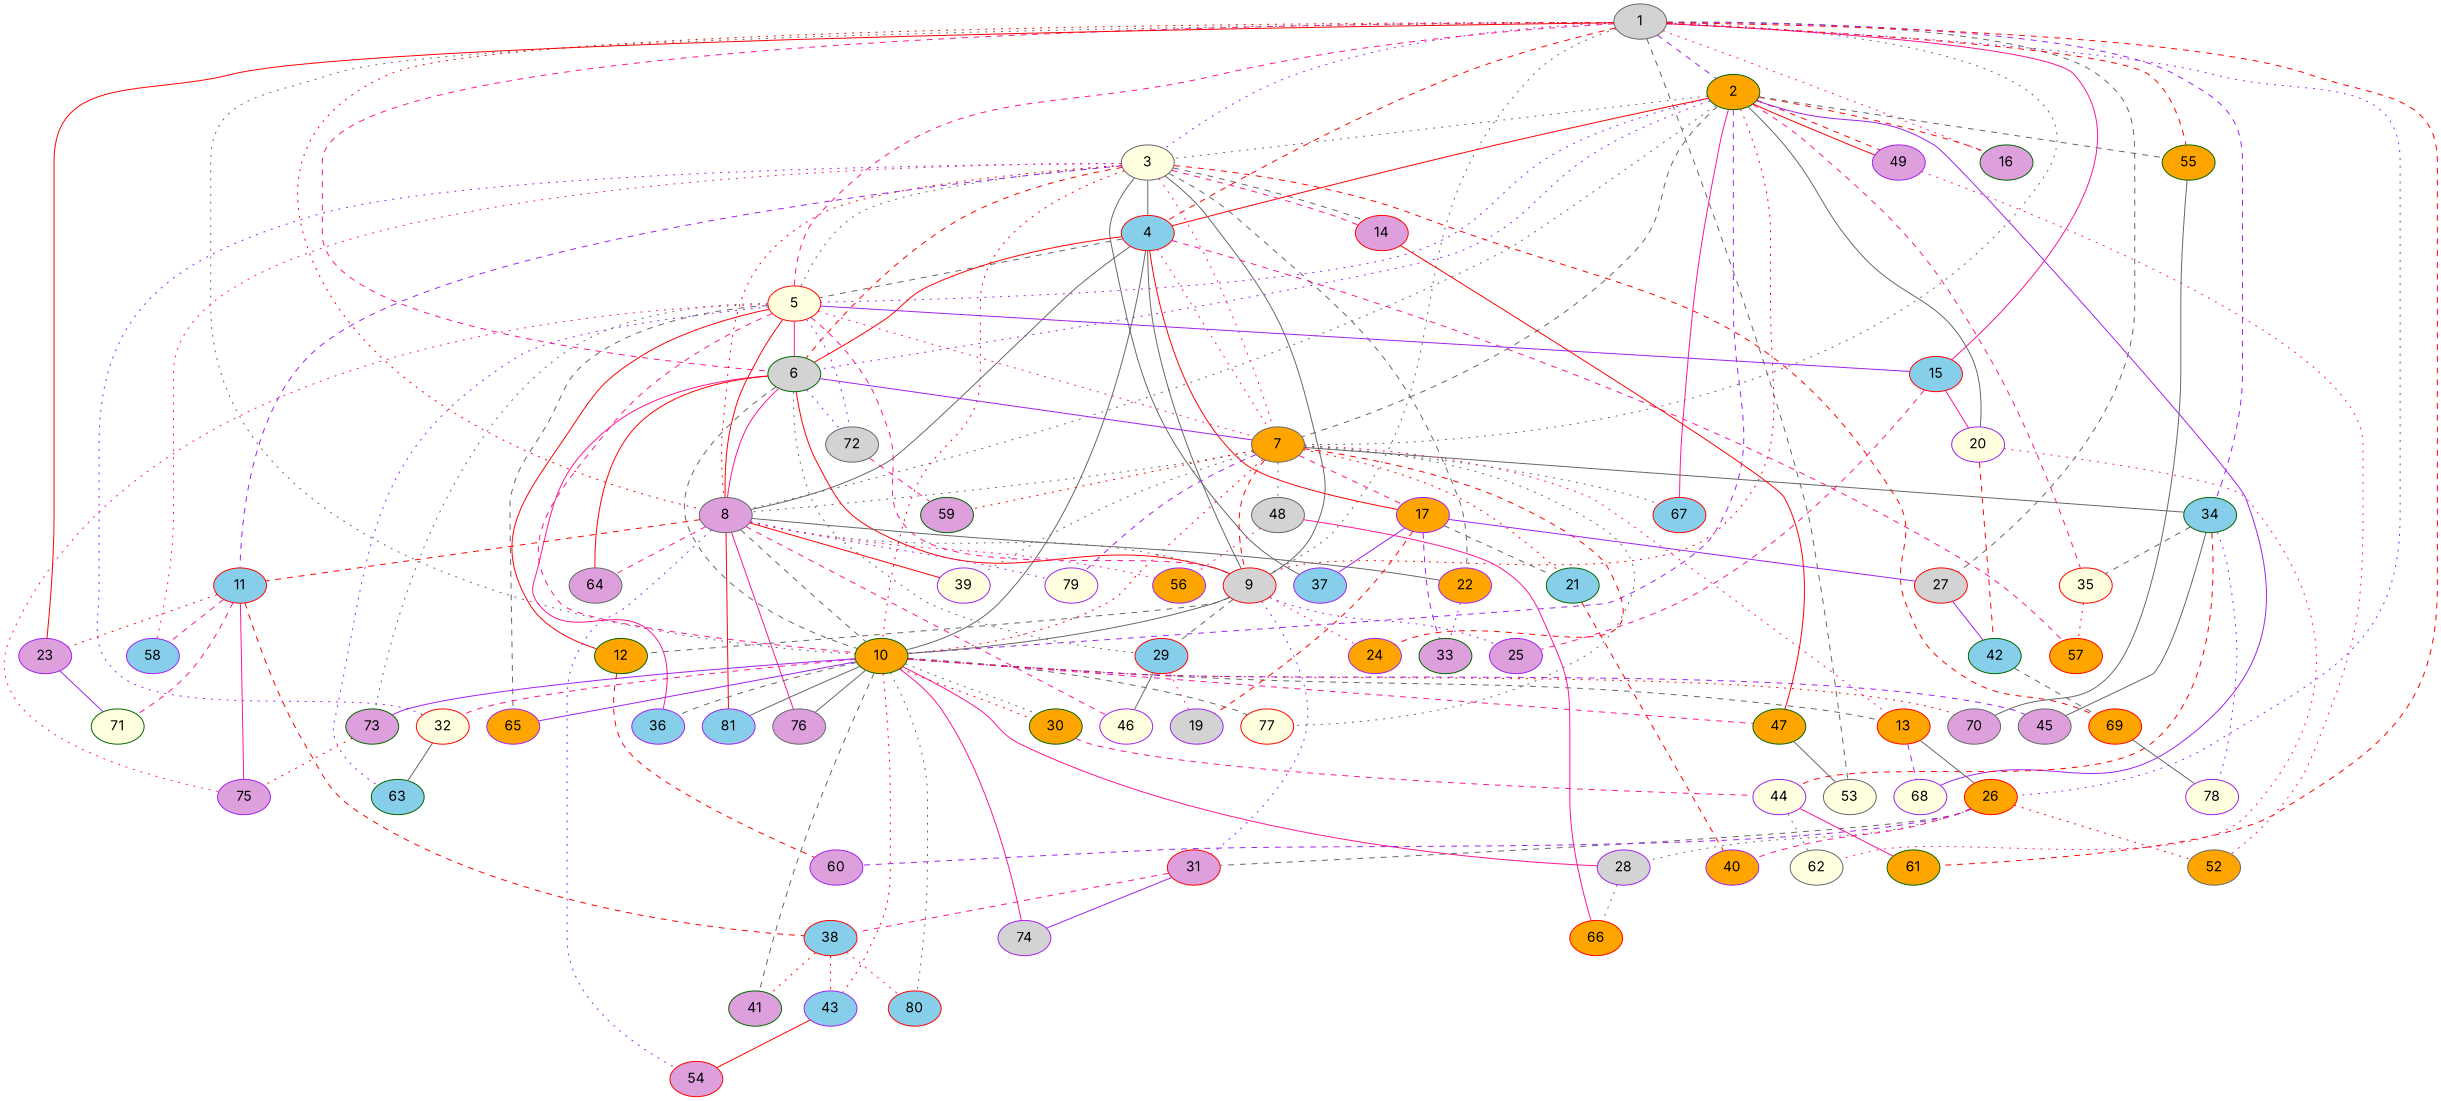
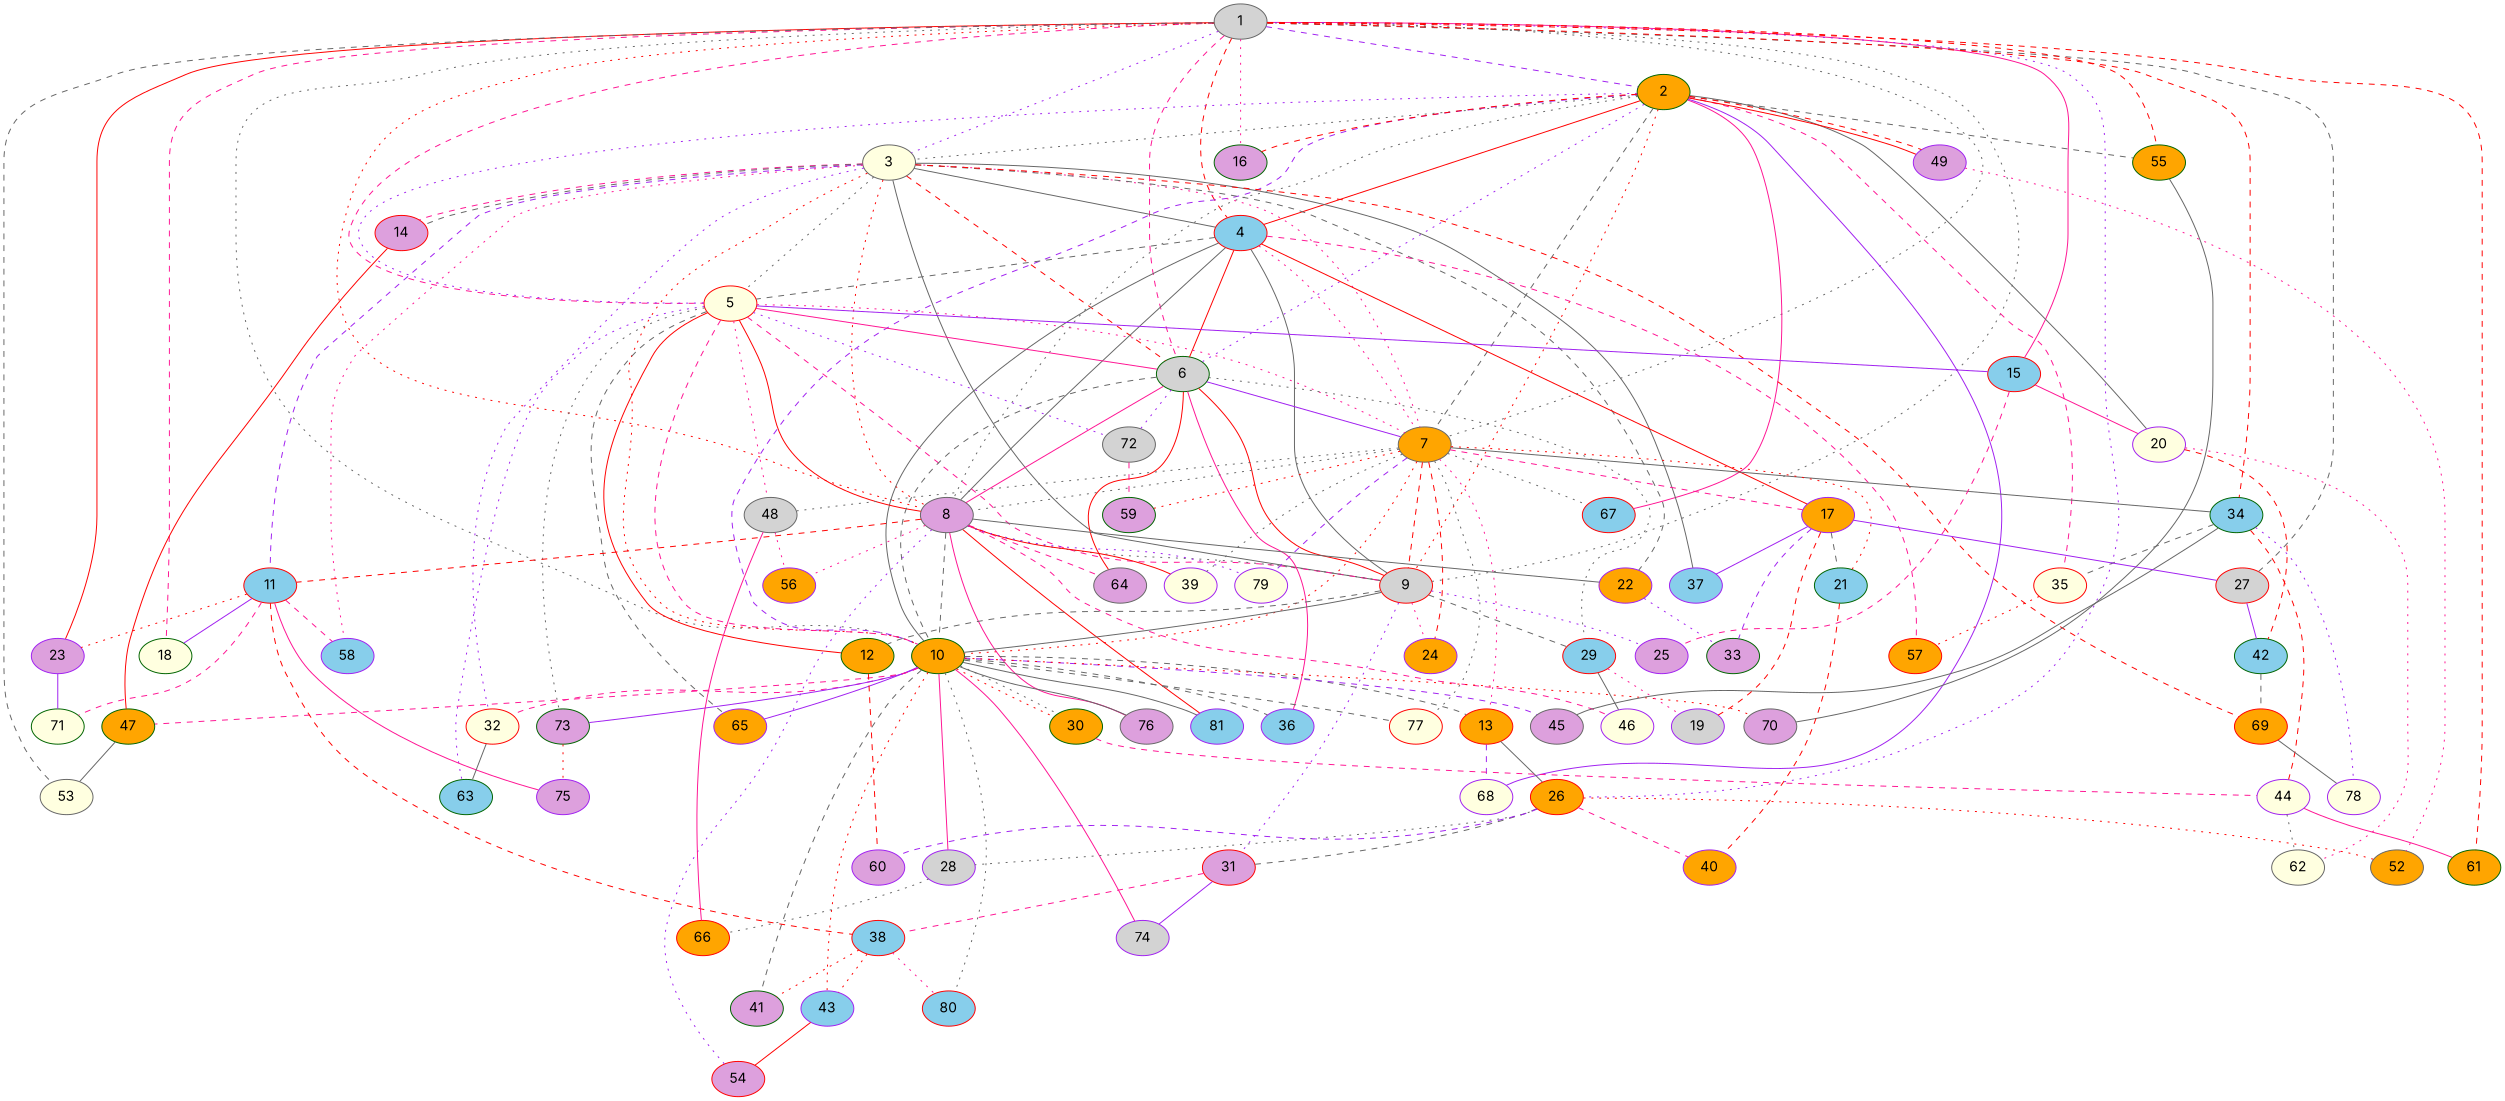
  graph {
    fontname=Inter
    node [color=purple fillcolor=orange fontname=Inter style=filled]
    edge [color=gray40 fontname=Inter style=dashed]
    1 [color=gray40 fillcolor=lightgrey]
    2 [color=darkgreen]
    3 [color=gray40 fillcolor=lightyellow]
    4 [color=red fillcolor=skyblue]
    5 [color=red fillcolor=lightyellow]
    6 [color=darkgreen fillcolor=lightgrey]
    7 [color=gray40]
    8 [color=gray40 fillcolor=plum]
    9 [color=red fillcolor=lightgrey]
    10 [color=darkgreen]
    15 [color=red fillcolor=skyblue]
    16 [color=darkgreen fillcolor=plum]
+   18 [color=darkgreen fillcolor=lightyellow]
    23 [fillcolor=plum]
    26 [color=red]
    27 [color=red fillcolor=lightgrey]
    34 [color=darkgreen fillcolor=skyblue]
    53 [color=gray40 fillcolor=lightyellow]
    55 [color=darkgreen]
    61 [color=darkgreen]
    20 [fillcolor=lightyellow]
    35 [color=red fillcolor=lightyellow]
    49 [fillcolor=plum]
    67 [color=red fillcolor=skyblue]
    68 [fillcolor=lightyellow]
    11 [color=red fillcolor=skyblue]
    14 [color=red fillcolor=plum]
    22
    32 [color=red fillcolor=lightyellow]
    37 [fillcolor=skyblue]
    58 [fillcolor=skyblue]
    69 [color=red]
    17
    57 [color=red]
    12 [color=darkgreen]
    48 [color=gray40 fillcolor=lightgrey]
    63 [color=darkgreen fillcolor=skyblue]
    65
    72 [color=gray40 fillcolor=lightgrey]
    73 [color=darkgreen fillcolor=plum]
    29 [color=red fillcolor=skyblue]
    36 [fillcolor=skyblue]
    64 [color=gray40 fillcolor=plum]
    59 [color=darkgreen fillcolor=plum]
    13 [color=red]
    21 [color=darkgreen fillcolor=skyblue]
    24
    39 [fillcolor=lightyellow]
    77 [color=red fillcolor=lightyellow]
    79 [fillcolor=lightyellow]
    46 [fillcolor=lightyellow]
    n52 [fillcolor=skyblue label=81]
    54 [color=red fillcolor=plum]
    56
    76 [color=gray40 fillcolor=plum]
    25 [fillcolor=plum]
    31 [color=red fillcolor=plum]
    28 [fillcolor=lightgrey]
    30 [color=darkgreen]
    41 [color=darkgreen fillcolor=plum]
    43 [fillcolor=skyblue]
    45 [color=gray40 fillcolor=plum]
    47 [color=darkgreen]
    n64 [color=red fillcolor=skyblue label=80]
    70 [color=gray40 fillcolor=plum]
    74 [fillcolor=lightgrey]
    71 [color=darkgreen fillcolor=lightyellow]
    60 [fillcolor=plum]
    40
    52 [color=gray40]
    42 [color=darkgreen fillcolor=skyblue]
    44 [fillcolor=lightyellow]
    78 [fillcolor=lightyellow]
    62 [color=gray40 fillcolor=lightyellow]
    38 [color=red fillcolor=skyblue]
    75 [fillcolor=plum]
    33 [color=darkgreen fillcolor=plum]
    19 [fillcolor=lightgrey]
    66 [color=red]
    1 -- 2 [color=purple]
    1 -- 3 [color=purple style=dotted]
    1 -- 4 [color=red]
    1 -- 5 [color=deeppink]
    1 -- 6 [color=deeppink]
    1 -- 7 [style=dotted]
    1 -- 8 [color=red style=dotted]
    1 -- 9 [style=dotted]
    1 -- 10 [style=dotted]
    1 -- 15 [color=deeppink style=solid]
    1 -- 16 [color=deeppink style=dotted]
+   1 -- 18 [color=deeppink]
    1 -- 23 [color=red style=solid]
    1 -- 26 [color=purple style=dotted]
    1 -- 27
-   1 -- 34 [color=purple]
+   1 -- 34 [color=red]
    1 -- 53
    1 -- 55 [color=red]
    1 -- 61 [color=red]
    2 -- 3 [style=dotted]
    2 -- 4 [color=red style=solid]
    2 -- 5 [color=purple style=dotted]
    2 -- 6 [color=purple style=dotted]
    2 -- 7
    2 -- 8 [style=dotted]
    2 -- 9 [color=red style=dotted]
    2 -- 10 [color=purple]
    2 -- 16 [color=red]
    2 -- 55
    2 -- 20 [style=solid]
    2 -- 35 [color=deeppink]
    2 -- 49 [color=red style=solid]
    2 -- 49 [color=red]
    2 -- 67 [color=deeppink style=solid]
    2 -- 68 [color=purple style=solid]
    3 -- 4 [style=solid]
    3 -- 5 [style=dotted]
    3 -- 6 [color=red]
    3 -- 7 [color=deeppink style=dotted]
    3 -- 8 [color=red style=dotted]
    3 -- 9 [style=solid]
    3 -- 10 [color=red style=dotted]
    3 -- 11 [color=purple]
    3 -- 14 [color=deeppink]
    3 -- 14
    3 -- 22
    3 -- 32 [color=purple style=dotted]
    3 -- 37 [style=solid]
    3 -- 58 [color=deeppink style=dotted]
    3 -- 69 [color=red]
    4 -- 5
    4 -- 6 [color=red style=solid]
    4 -- 7 [color=deeppink style=dotted]
    4 -- 8 [style=solid]
    4 -- 9 [style=solid]
    4 -- 10 [style=solid]
    4 -- 17 [color=red style=solid]
    4 -- 57 [color=deeppink]
    5 -- 6 [color=deeppink style=solid]
    5 -- 7 [color=deeppink style=dotted]
    5 -- 8 [color=red style=solid]
    5 -- 9 [color=deeppink]
    5 -- 10 [color=deeppink]
    5 -- 15 [color=purple style=solid]
    5 -- 12 [color=red style=solid]
-   5 -- 75 [color=deeppink style=dotted]
+   5 -- 48 [color=deeppink style=dotted]
    5 -- 63 [color=purple style=dotted]
    5 -- 65
    5 -- 72 [color=purple style=dotted]
    5 -- 73 [style=dotted]
    6 -- 7 [color=purple style=solid]
    6 -- 8 [color=deeppink style=solid]
    6 -- 9 [color=red style=solid]
    6 -- 10
    6 -- 72 [color=purple style=dotted]
    6 -- 29 [style=dotted]
    6 -- 36 [color=deeppink style=solid]
    6 -- 64 [color=red style=solid]
    7 -- 8 [style=dotted]
    7 -- 9 [color=red]
    7 -- 10 [color=red style=dotted]
    7 -- 34 [style=solid]
    7 -- 67 [style=dotted]
    7 -- 17 [color=deeppink]
    7 -- 48 [style=dotted]
    7 -- 59 [color=red style=dotted]
    7 -- 13 [color=deeppink style=dotted]
    7 -- 21 [color=red style=dotted]
    7 -- 24 [color=red]
    7 -- 39 [style=dotted]
    7 -- 77 [style=dotted]
    7 -- 79 [color=purple]
    8 -- 9 [style=dotted]
    8 -- 10
    8 -- 11 [color=red]
    8 -- 22 [style=solid]
    8 -- 64 [color=deeppink]
    8 -- 39 [color=red style=solid]
    8 -- 79 [color=purple style=dotted]
    8 -- 46 [color=deeppink]
    8 -- n52 [color=red style=solid]
    8 -- 54 [color=purple style=dotted]
    8 -- 56 [color=deeppink style=dotted]
    8 -- 76 [color=deeppink style=solid]
    9 -- 10 [style=solid]
    9 -- 12
    9 -- 29
    9 -- 24 [color=deeppink style=dotted]
    9 -- 25 [color=purple style=dotted]
    9 -- 31 [color=purple style=dotted]
    10 -- 32 [color=deeppink]
    10 -- 65 [color=purple style=solid]
    10 -- 73 [color=purple style=solid]
    10 -- 36
    10 -- 13
    10 -- 77
    10 -- n52 [style=solid]
    10 -- 76 [style=solid]
    10 -- 28 [color=deeppink style=solid]
    10 -- 30 [color=red style=dotted]
    10 -- 30 [style=dotted]
    10 -- 41
    10 -- 43 [color=red style=dotted]
    10 -- 45 [color=purple]
    10 -- 47 [color=deeppink]
    10 -- n64 [style=dotted]
    10 -- 70 [color=red style=dotted]
    10 -- 74 [color=deeppink style=solid]
    15 -- 20 [color=deeppink style=solid]
    15 -- 25 [color=deeppink]
    23 -- 71 [color=purple style=solid]
    26 -- 31
    26 -- 28 [style=dotted]
    26 -- 60 [color=purple]
    26 -- 40 [color=deeppink]
    26 -- 52 [color=red style=dotted]
    27 -- 42 [color=purple style=solid]
    34 -- 35
    34 -- 45 [style=solid]
    34 -- 44 [color=red]
    34 -- 78 [color=purple style=dotted]
    55 -- 70 [style=solid]
    20 -- 42 [color=red]
    20 -- 62 [color=deeppink style=dotted]
    35 -- 57 [color=red style=dotted]
    49 -- 52 [color=deeppink style=dotted]
+   11 -- 18 [color=purple style=solid]
    11 -- 23 [color=red style=dotted]
    11 -- 58 [color=deeppink]
    11 -- 71 [color=deeppink]
    11 -- 38 [color=red]
    11 -- 75 [color=deeppink style=solid]
    14 -- 47 [color=red style=solid]
    22 -- 33 [color=purple style=dotted]
    32 -- 63 [style=solid]
    69 -- 78 [style=solid]
    17 -- 27 [color=purple style=solid]
    17 -- 37 [color=purple style=solid]
    17 -- 21
    17 -- 33 [color=purple]
    17 -- 19 [color=red]
    12 -- 60 [color=red]
    48 -- 56 [color=deeppink style=dotted]
    48 -- 66 [color=deeppink style=solid]
    72 -- 59 [color=deeppink]
    73 -- 75 [color=red style=dotted]
    29 -- 46 [style=solid]
    29 -- 19 [color=deeppink style=dotted]
    13 -- 26 [style=solid]
    13 -- 68 [color=purple]
    21 -- 40 [color=red]
    31 -- 74 [color=purple style=solid]
    31 -- 38 [color=deeppink]
    28 -- 66 [style=dotted]
    30 -- 44 [color=deeppink]
    43 -- 54 [color=red style=solid]
    47 -- 53 [style=solid]
    42 -- 69
    44 -- 61 [color=deeppink style=solid]
    44 -- 62 [style=dotted]
    38 -- 41 [color=red style=dotted]
    38 -- 43 [color=red style=dotted]
    38 -- n64 [color=deeppink style=dotted]
  }
